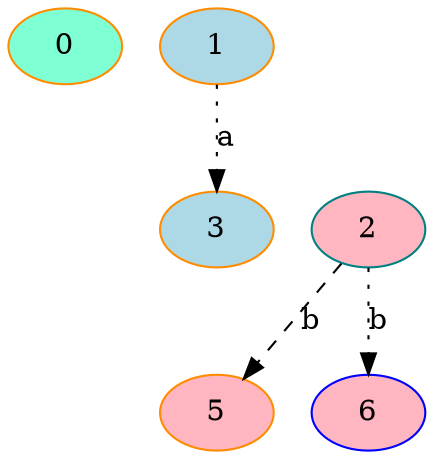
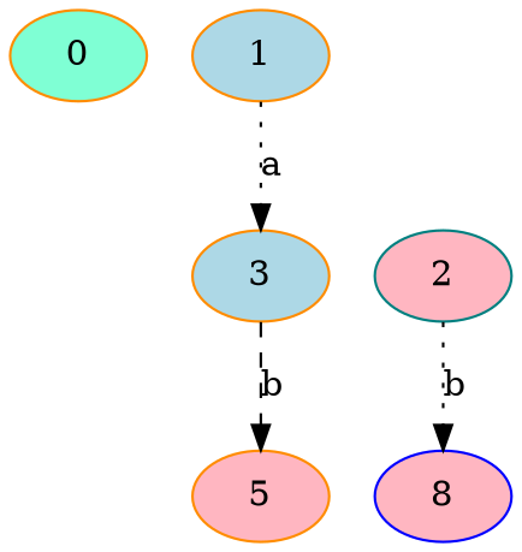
  strict digraph {
    node [color=darkorange fillcolor=lightpink style=filled]
    edge [style=dotted]
    0 [fillcolor=aquamarine]
    1 [fillcolor=lightblue]
    3 [fillcolor=lightblue]
    2 [color=teal]
    5
-   6 [color=blue]
+   6 [color=blue label=8]
    1 -> 3 [label=a]
-   2 -> 5 [label=b style=dashed]
+   3 -> 5 [label=b style=dashed]
    2 -> 6 [label=b]
  }
